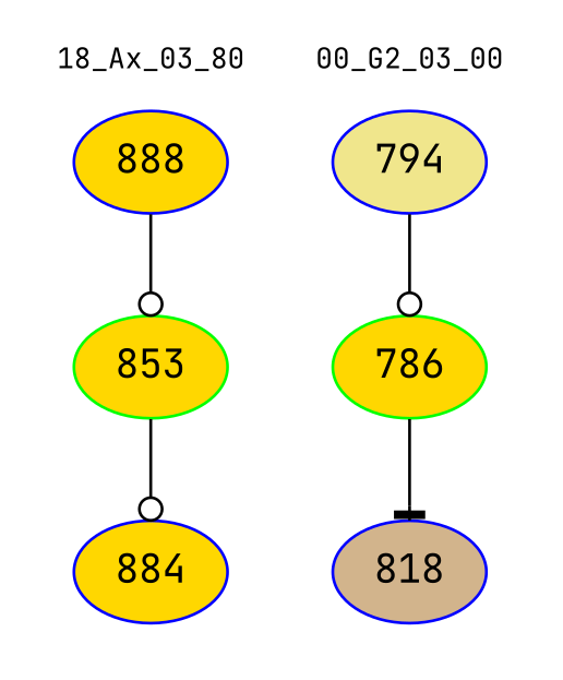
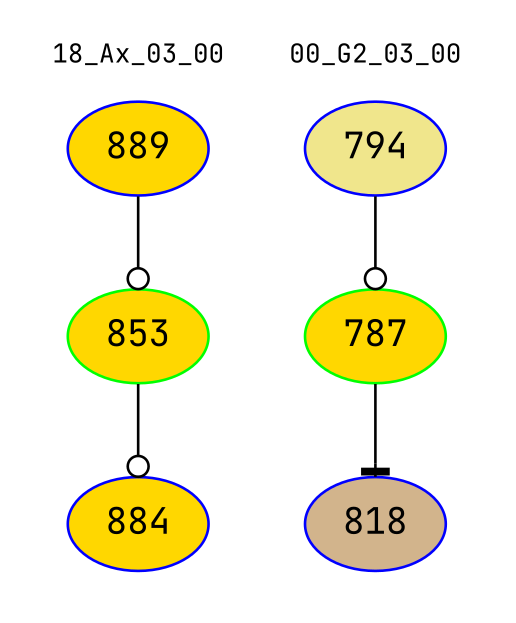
  digraph {
    fontname="JetBrains Mono"
    node [color=blue fillcolor=gold fontname="JetBrains Mono" style=filled]
    edge [arrowhead=odot color=black fontname="JetBrains Mono"]
-   n1 [label=888]
+   n1 [label=889]
    n2 [color=green label=853]
    n3 [label=884]
    n4 [fillcolor=khaki label=794]
-   n5 [color=green label=786]
+   n5 [color=green label=787]
    n6 [fillcolor=tan label=818]
    subgraph cluster_1 {
      color=white
      fontsize=10
-     label="18_Ax_03_80"
+     label="18_Ax_03_00"
      n1
      n2
      n3
    }
    subgraph cluster_2 {
      color=white
      fontsize=10
      label="00_G2_03_00"
      n4
      n5
      n6
    }
    n1 -> n2
    n2 -> n3
    n4 -> n5
    n5 -> n6 [arrowhead=tee]
  }
